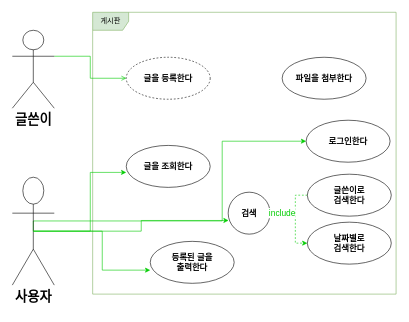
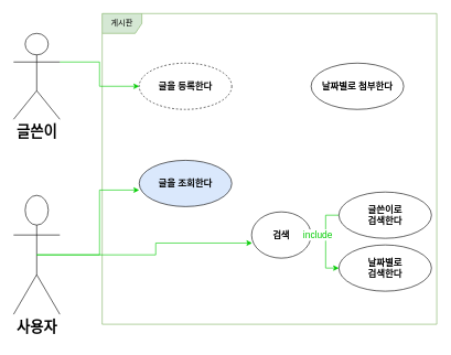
  <mxCell id="0" />
  <mxCell id="1" parent="0" />
  <mxCell id="2" value="게시판" style="shape=umlFrame;whiteSpace=wrap;html=1;pointerEvents=0;fillColor=#d5e8d4;strokeColor=#82b366;" vertex="1" parent="1"><mxGeometry x="154" y="20" width="506" height="470" as="geometry" /></mxCell>
- <mxCell id="3" style="edgeStyle=orthogonalEdgeStyle;rounded=0;orthogonalLoop=1;jettySize=auto;html=1;exitX=0.5;exitY=0.5;exitDx=0;exitDy=0;exitPerimeter=0;entryX=0;entryY=0.5;entryDx=0;entryDy=0;strokeColor=#00CC00;" edge="1" parent="1" source="4" target="13"><mxGeometry relative="1" as="geometry"><Array as="points"><mxPoint x="370" y="368" /><mxPoint x="370" y="235" /></Array></mxGeometry></mxCell>
  <mxCell id="4" value="사용자&lt;div style=&quot;font-size: 22px;&quot;&gt;&lt;br style=&quot;font-size: 22px;&quot;&gt;&lt;/div&gt;" style="shape=umlActor;verticalLabelPosition=bottom;verticalAlign=top;html=1;fontSize=22;fontStyle=1" vertex="1" parent="1"><mxGeometry x="20" y="295" width="70" height="180" as="geometry" /></mxCell>
- <mxCell id="5" style="edgeStyle=orthogonalEdgeStyle;rounded=0;orthogonalLoop=1;jettySize=auto;html=1;exitX=1;exitY=0.333;exitDx=0;exitDy=0;exitPerimeter=0;entryX=0;entryY=0.5;entryDx=0;entryDy=0;strokeColor=#00CC00;endArrow=open;" edge="1" parent="1" source="6" target="7"><mxGeometry relative="1" as="geometry" /></mxCell>
+ <mxCell id="5" style="edgeStyle=orthogonalEdgeStyle;rounded=0;orthogonalLoop=1;jettySize=auto;html=1;exitX=1;exitY=0.333;exitDx=0;exitDy=0;exitPerimeter=0;entryX=0;entryY=0.5;entryDx=0;entryDy=0;strokeColor=#00CC00;" edge="1" parent="1" source="6" target="7"><mxGeometry relative="1" as="geometry" /></mxCell>
  <mxCell id="6" value="글쓴이&lt;div style=&quot;font-size: 22px;&quot;&gt;&lt;br style=&quot;font-size: 22px;&quot;&gt;&lt;/div&gt;" style="shape=umlActor;verticalLabelPosition=bottom;verticalAlign=top;html=1;fontSize=22;fontStyle=1" vertex="1" parent="1"><mxGeometry x="20" y="50" width="70" height="130" as="geometry" /></mxCell>
  <mxCell id="7" value="글을 등록한다" style="ellipse;whiteSpace=wrap;html=1;fontStyle=1;fontSize=14;dashed=1;" vertex="1" parent="1"><mxGeometry x="210" y="95" width="140" height="70" as="geometry" /></mxCell>
- <mxCell id="8" value="파일을 첨부한다" style="ellipse;whiteSpace=wrap;html=1;fontStyle=1;fontSize=14;" vertex="1" parent="1"><mxGeometry x="470" y="95" width="140" height="70" as="geometry" /></mxCell>
- <mxCell id="9" value="글을 조회한다" style="ellipse;whiteSpace=wrap;html=1;fontStyle=1;fontSize=14;" vertex="1" parent="1"><mxGeometry x="210" y="242" width="140" height="70" as="geometry" /></mxCell>
- <mxCell id="10" style="edgeStyle=orthogonalEdgeStyle;rounded=0;orthogonalLoop=1;jettySize=auto;html=1;exitX=0;exitY=0.5;exitDx=0;exitDy=0;entryX=0;entryY=0.5;entryDx=0;entryDy=0;strokeColor=#00CC00;dashed=1;" edge="1" parent="1" source="11" target="16"><mxGeometry relative="1" as="geometry" /></mxCell>
+ <mxCell id="8" value="날짜별로 첨부한다" style="ellipse;whiteSpace=wrap;html=1;fontStyle=1;fontSize=14;" vertex="1" parent="1"><mxGeometry x="470" y="95" width="140" height="70" as="geometry" /></mxCell>
+ <mxCell id="9" value="글을 조회한다" style="ellipse;whiteSpace=wrap;html=1;fontStyle=1;fontSize=14;fillColor=#dae8fc;" vertex="1" parent="1"><mxGeometry x="210" y="242" width="140" height="70" as="geometry" /></mxCell>
+ <mxCell id="10" style="edgeStyle=orthogonalEdgeStyle;rounded=0;orthogonalLoop=1;jettySize=auto;html=1;exitX=0;exitY=0.5;exitDx=0;exitDy=0;entryX=0;entryY=0.5;entryDx=0;entryDy=0;strokeColor=#00CC00;" edge="1" parent="1" source="11" target="16"><mxGeometry relative="1" as="geometry" /></mxCell>
  <mxCell id="11" value="글쓴이로&lt;div&gt;검색한다&lt;/div&gt;" style="ellipse;whiteSpace=wrap;html=1;fontStyle=1;fontSize=14;" vertex="1" parent="1"><mxGeometry x="512" y="290" width="140" height="70" as="geometry" /></mxCell>
- <mxCell id="12" value="등록된 글을&lt;div&gt;출력한다&lt;/div&gt;" style="ellipse;whiteSpace=wrap;html=1;fontStyle=1;fontSize=14;" vertex="1" parent="1"><mxGeometry x="250" y="402" width="140" height="70" as="geometry" /></mxCell>
- <mxCell id="13" value="로그인한다" style="ellipse;whiteSpace=wrap;html=1;fontStyle=1;fontSize=14;" vertex="1" parent="1"><mxGeometry x="510" y="200" width="140" height="70" as="geometry" /></mxCell>
  <mxCell id="14" style="edgeStyle=orthogonalEdgeStyle;rounded=0;orthogonalLoop=1;jettySize=auto;html=1;exitX=0.5;exitY=0.5;exitDx=0;exitDy=0;exitPerimeter=0;entryX=0;entryY=0.643;entryDx=0;entryDy=0;entryPerimeter=0;strokeColor=#00CC00;" edge="1" parent="1" source="4" target="9"><mxGeometry relative="1" as="geometry" /></mxCell>
- <mxCell id="15" style="edgeStyle=orthogonalEdgeStyle;rounded=0;orthogonalLoop=1;jettySize=auto;html=1;exitX=0.5;exitY=0.5;exitDx=0;exitDy=0;exitPerimeter=0;entryX=0;entryY=0.686;entryDx=0;entryDy=0;entryPerimeter=0;strokeColor=#00CC00;" edge="1" parent="1" source="4" target="12"><mxGeometry relative="1" as="geometry" /></mxCell>
  <mxCell id="16" value="날짜별로&lt;div&gt;검색한다&lt;/div&gt;" style="ellipse;whiteSpace=wrap;html=1;fontStyle=1;fontSize=14;" vertex="1" parent="1"><mxGeometry x="512" y="370" width="140" height="70" as="geometry" /></mxCell>
- <mxCell id="17" value="검색" style="ellipse;whiteSpace=wrap;html=1;fontStyle=1;fontSize=14;" vertex="1" parent="1"><mxGeometry x="380" y="320" width="70" height="70" as="geometry" /></mxCell>
+ <mxCell id="17" value="검색" style="ellipse;whiteSpace=wrap;html=1;fontStyle=1;fontSize=14;" vertex="1" parent="1"><mxGeometry x="380" y="320" width="90" height="70" as="geometry" /></mxCell>
  <mxCell id="18" style="edgeStyle=orthogonalEdgeStyle;rounded=0;orthogonalLoop=1;jettySize=auto;html=1;exitX=0.5;exitY=0.5;exitDx=0;exitDy=0;exitPerimeter=0;entryX=0.009;entryY=0.674;entryDx=0;entryDy=0;entryPerimeter=0;strokeColor=#00CC00;" edge="1" parent="1" source="4" target="17"><mxGeometry relative="1" as="geometry" /></mxCell>
  <mxCell id="19" value="&lt;font color=&quot;#00cc00&quot; style=&quot;font-size: 14px;&quot;&gt;include&lt;/font&gt;" style="edgeStyle=orthogonalEdgeStyle;rounded=0;orthogonalLoop=1;jettySize=auto;html=1;exitX=1;exitY=0.5;exitDx=0;exitDy=0;strokeColor=#00CC00;" edge="1" parent="1" source="17"><mxGeometry relative="1" as="geometry"><mxPoint x="490" y="355" as="targetPoint" /></mxGeometry></mxCell>
